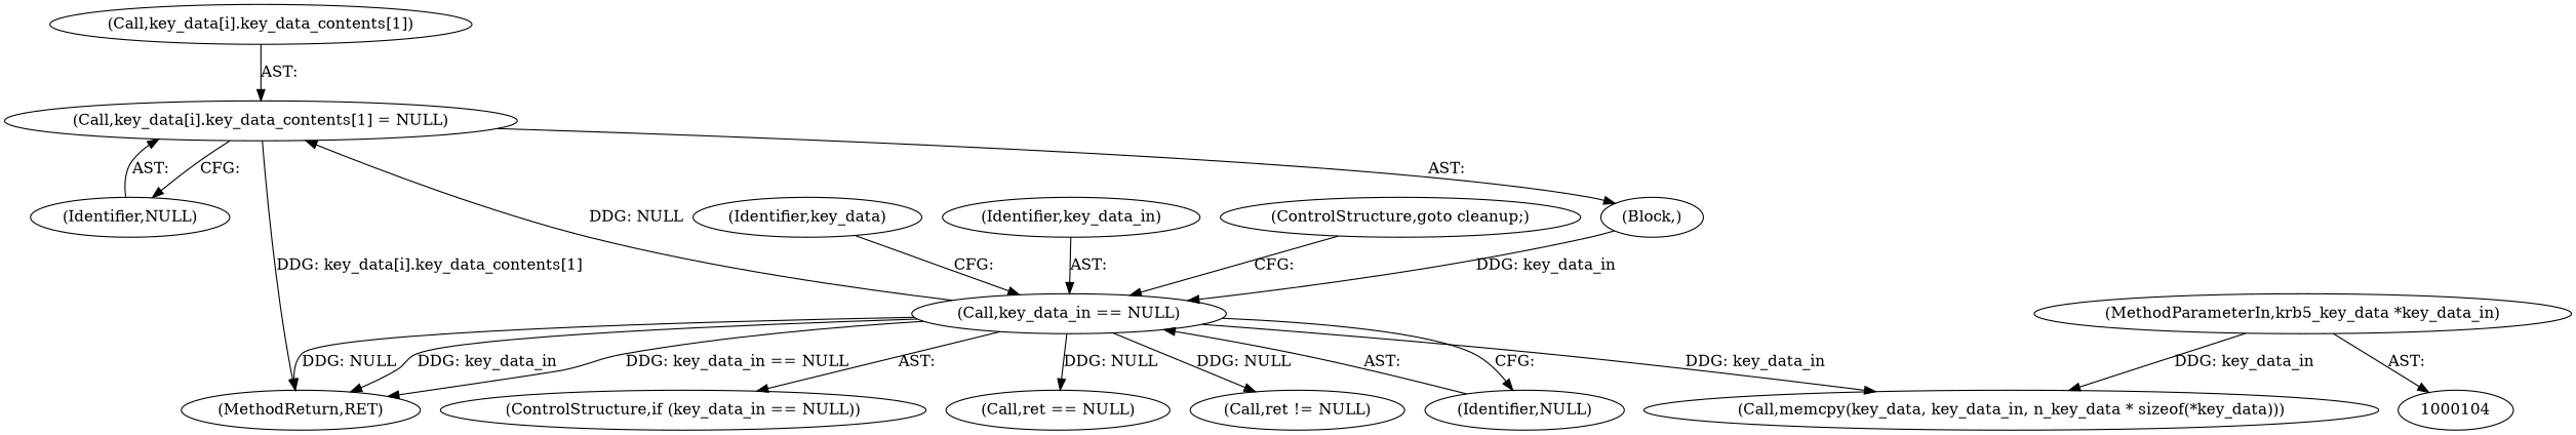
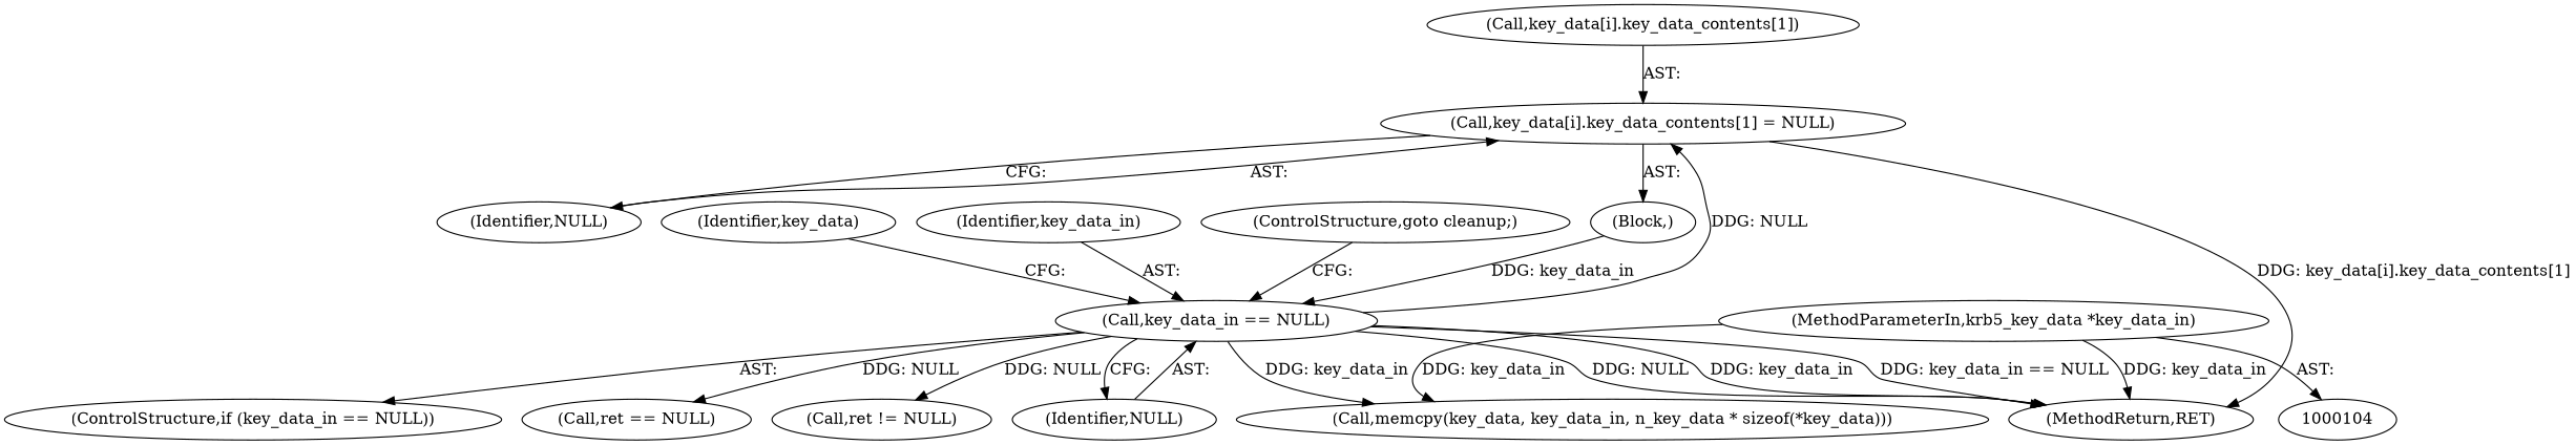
  digraph {
    n1 [label="(Call,key_data[i].key_data_contents[1] = NULL)"]
    n2 [label="(Identifier,NULL)"]
    n3 [label="(MethodReturn,RET)"]
    n4 [label="(Block,)"]
    n5 [label="(Call,key_data_in == NULL)"]
    n6 [label="(Identifier,NULL)"]
    n7 [label="(Call,memcpy(key_data, key_data_in, n_key_data * sizeof(*key_data)))"]
    n8 [label="(ControlStructure,if (key_data_in == NULL))"]
    n9 [label="(Call,ret == NULL)"]
    n10 [label="(Call,ret != NULL)"]
    n11 [label="(MethodParameterIn,krb5_key_data *key_data_in)"]
    1000104
    n13 [label="(Identifier,key_data)"]
    n14 [label="(Call,key_data[i].key_data_contents[1])"]
    n15 [label="(Identifier,key_data_in)"]
    n16 [label="(ControlStructure,goto cleanup;)"]
    n1 -> n2 [label="CFG: "]
    n1 -> n3 [label="DDG: key_data[i].key_data_contents[1]"]
    n1 -> n4 [label="AST: "]
    n2 -> n1 [label="AST: "]
    n4 -> n5 [label="DDG: key_data_in"]
    n5 -> n1 [label="DDG: NULL"]
    n5 -> n3 [label="DDG: key_data_in == NULL"]
    n5 -> n3 [label="DDG: NULL"]
    n5 -> n3 [label="DDG: key_data_in"]
    n5 -> n6 [label="CFG: "]
    n5 -> n7 [label="DDG: key_data_in"]
    n5 -> n8 [label="AST: "]
    n5 -> n9 [label="DDG: NULL"]
    n5 -> n10 [label="DDG: NULL"]
    n6 -> n5 [label="AST: "]
+   n11 -> n3 [label="DDG: key_data_in"]
    n11 -> n7 [label="DDG: key_data_in"]
    n11 -> 1000104 [label="AST: "]
    n13 -> n5 [label="CFG: "]
    n14 -> n1 [label="AST: "]
    n15 -> n5 [label="AST: "]
    n16 -> n5 [label="CFG: "]
  }
